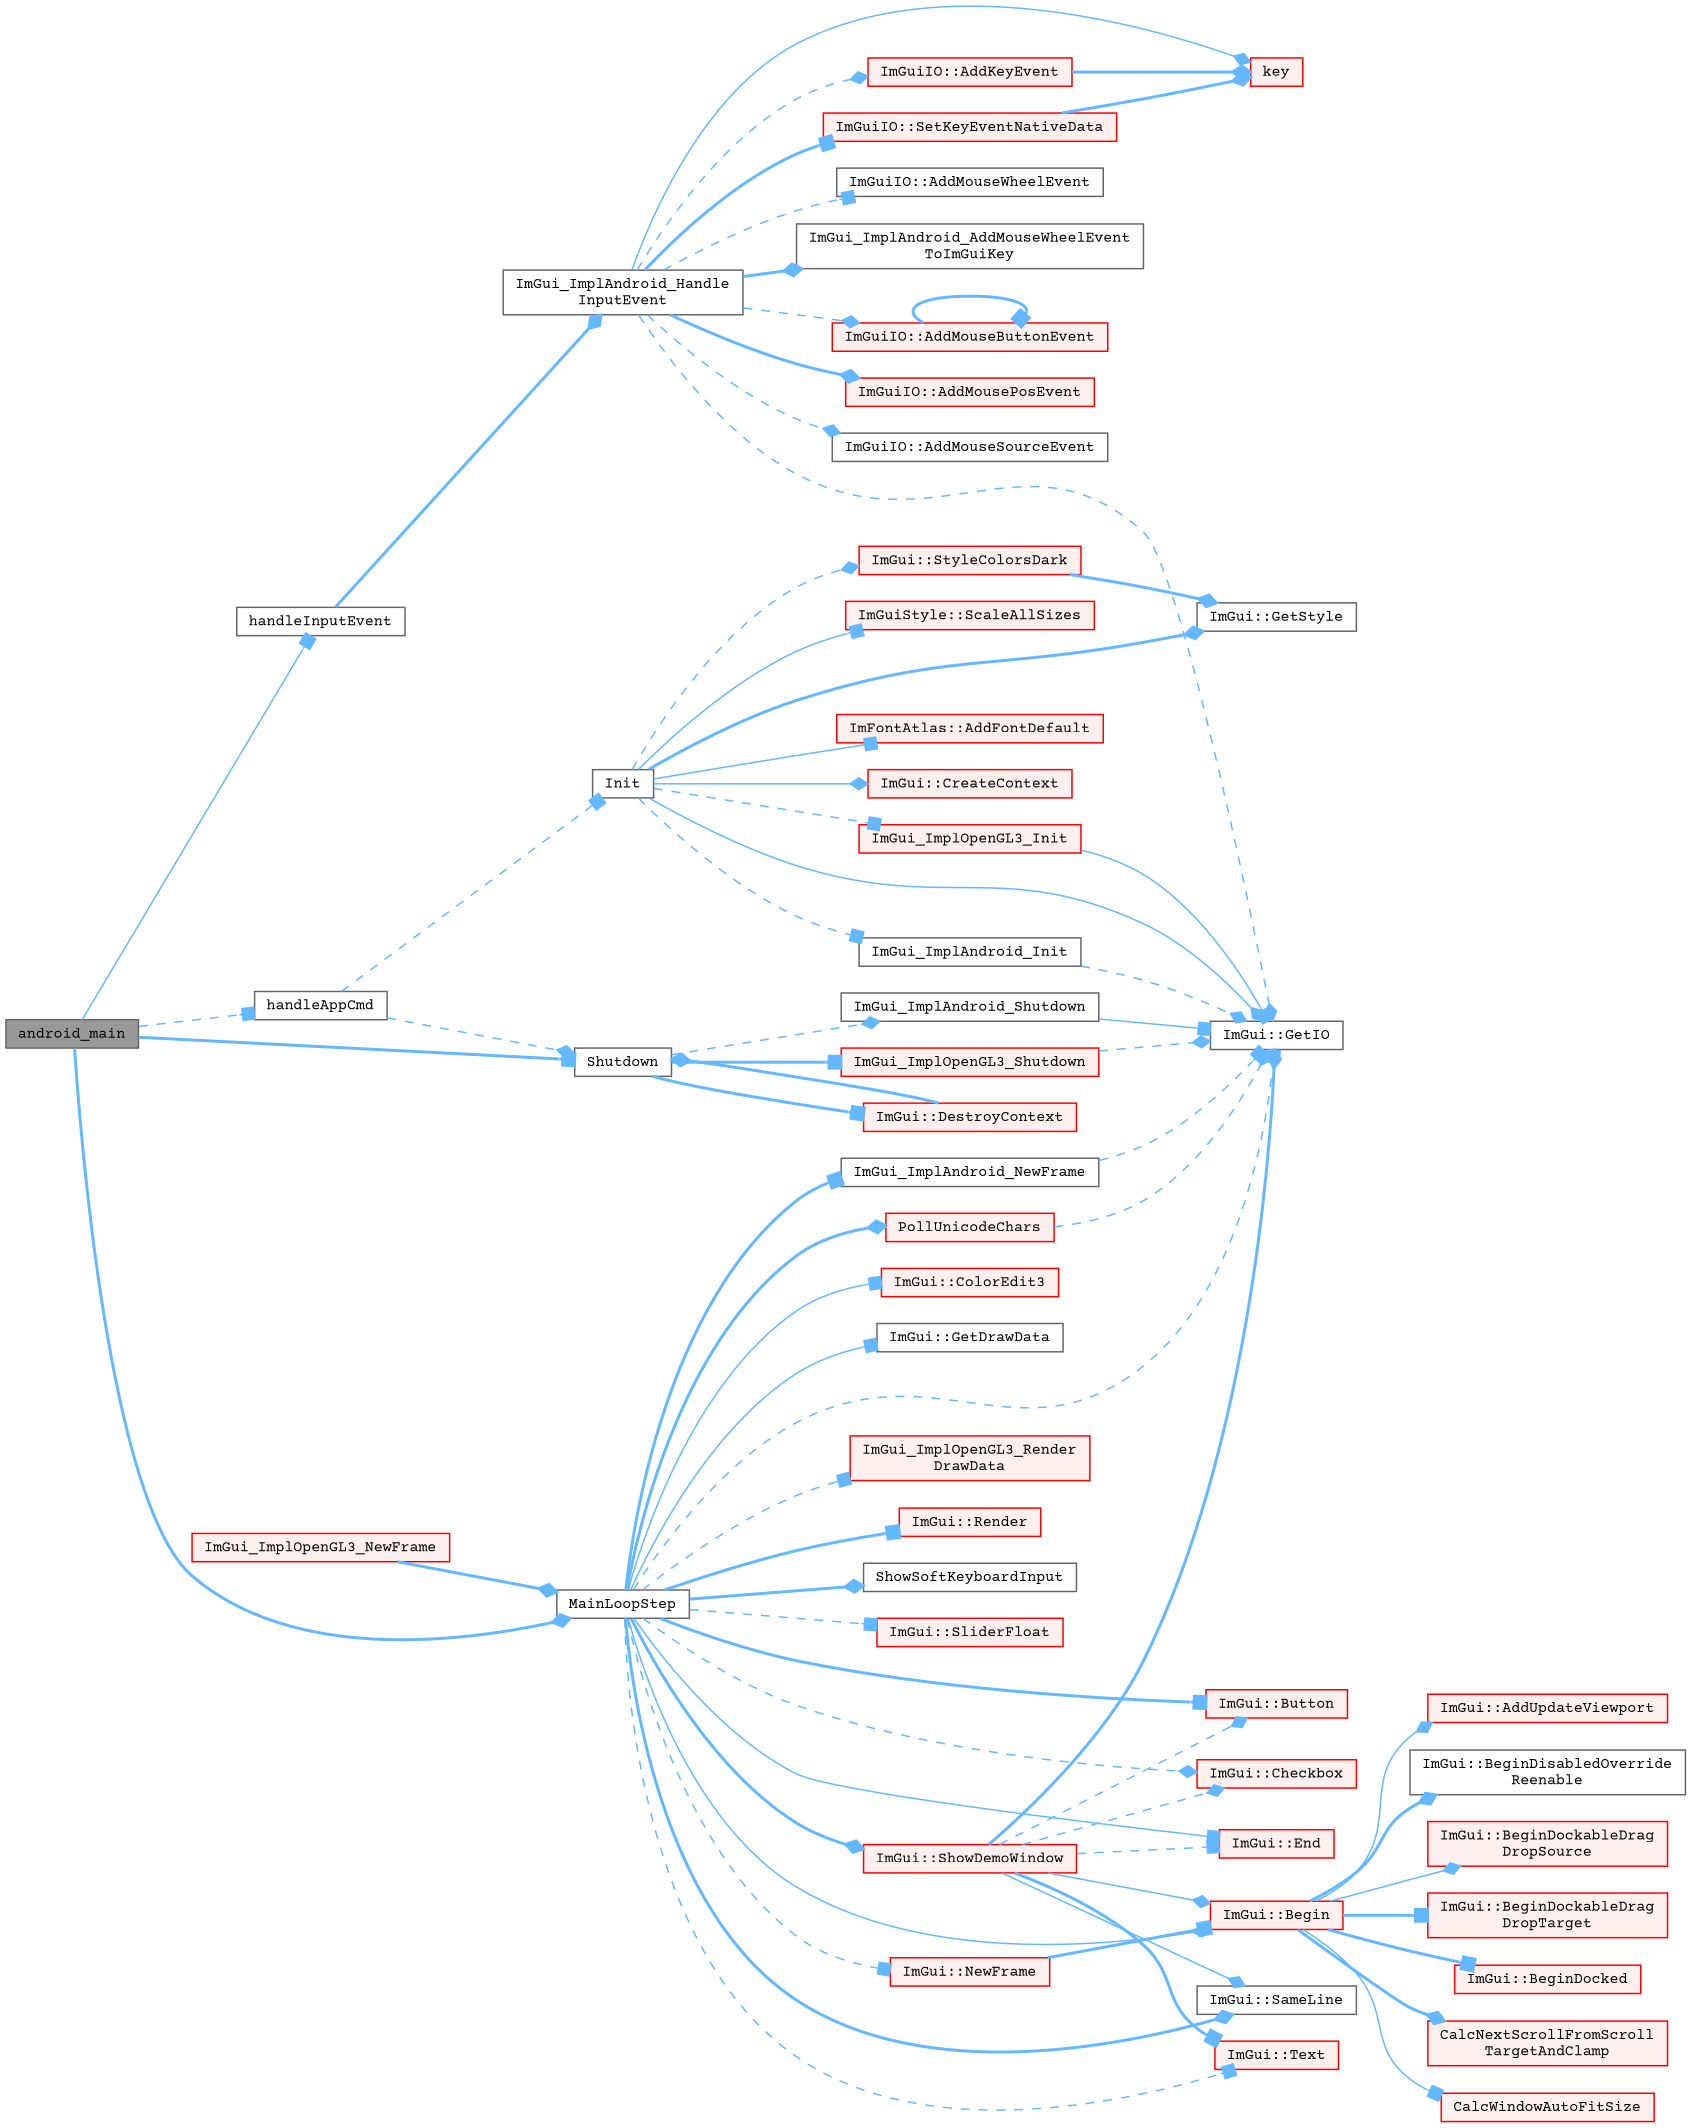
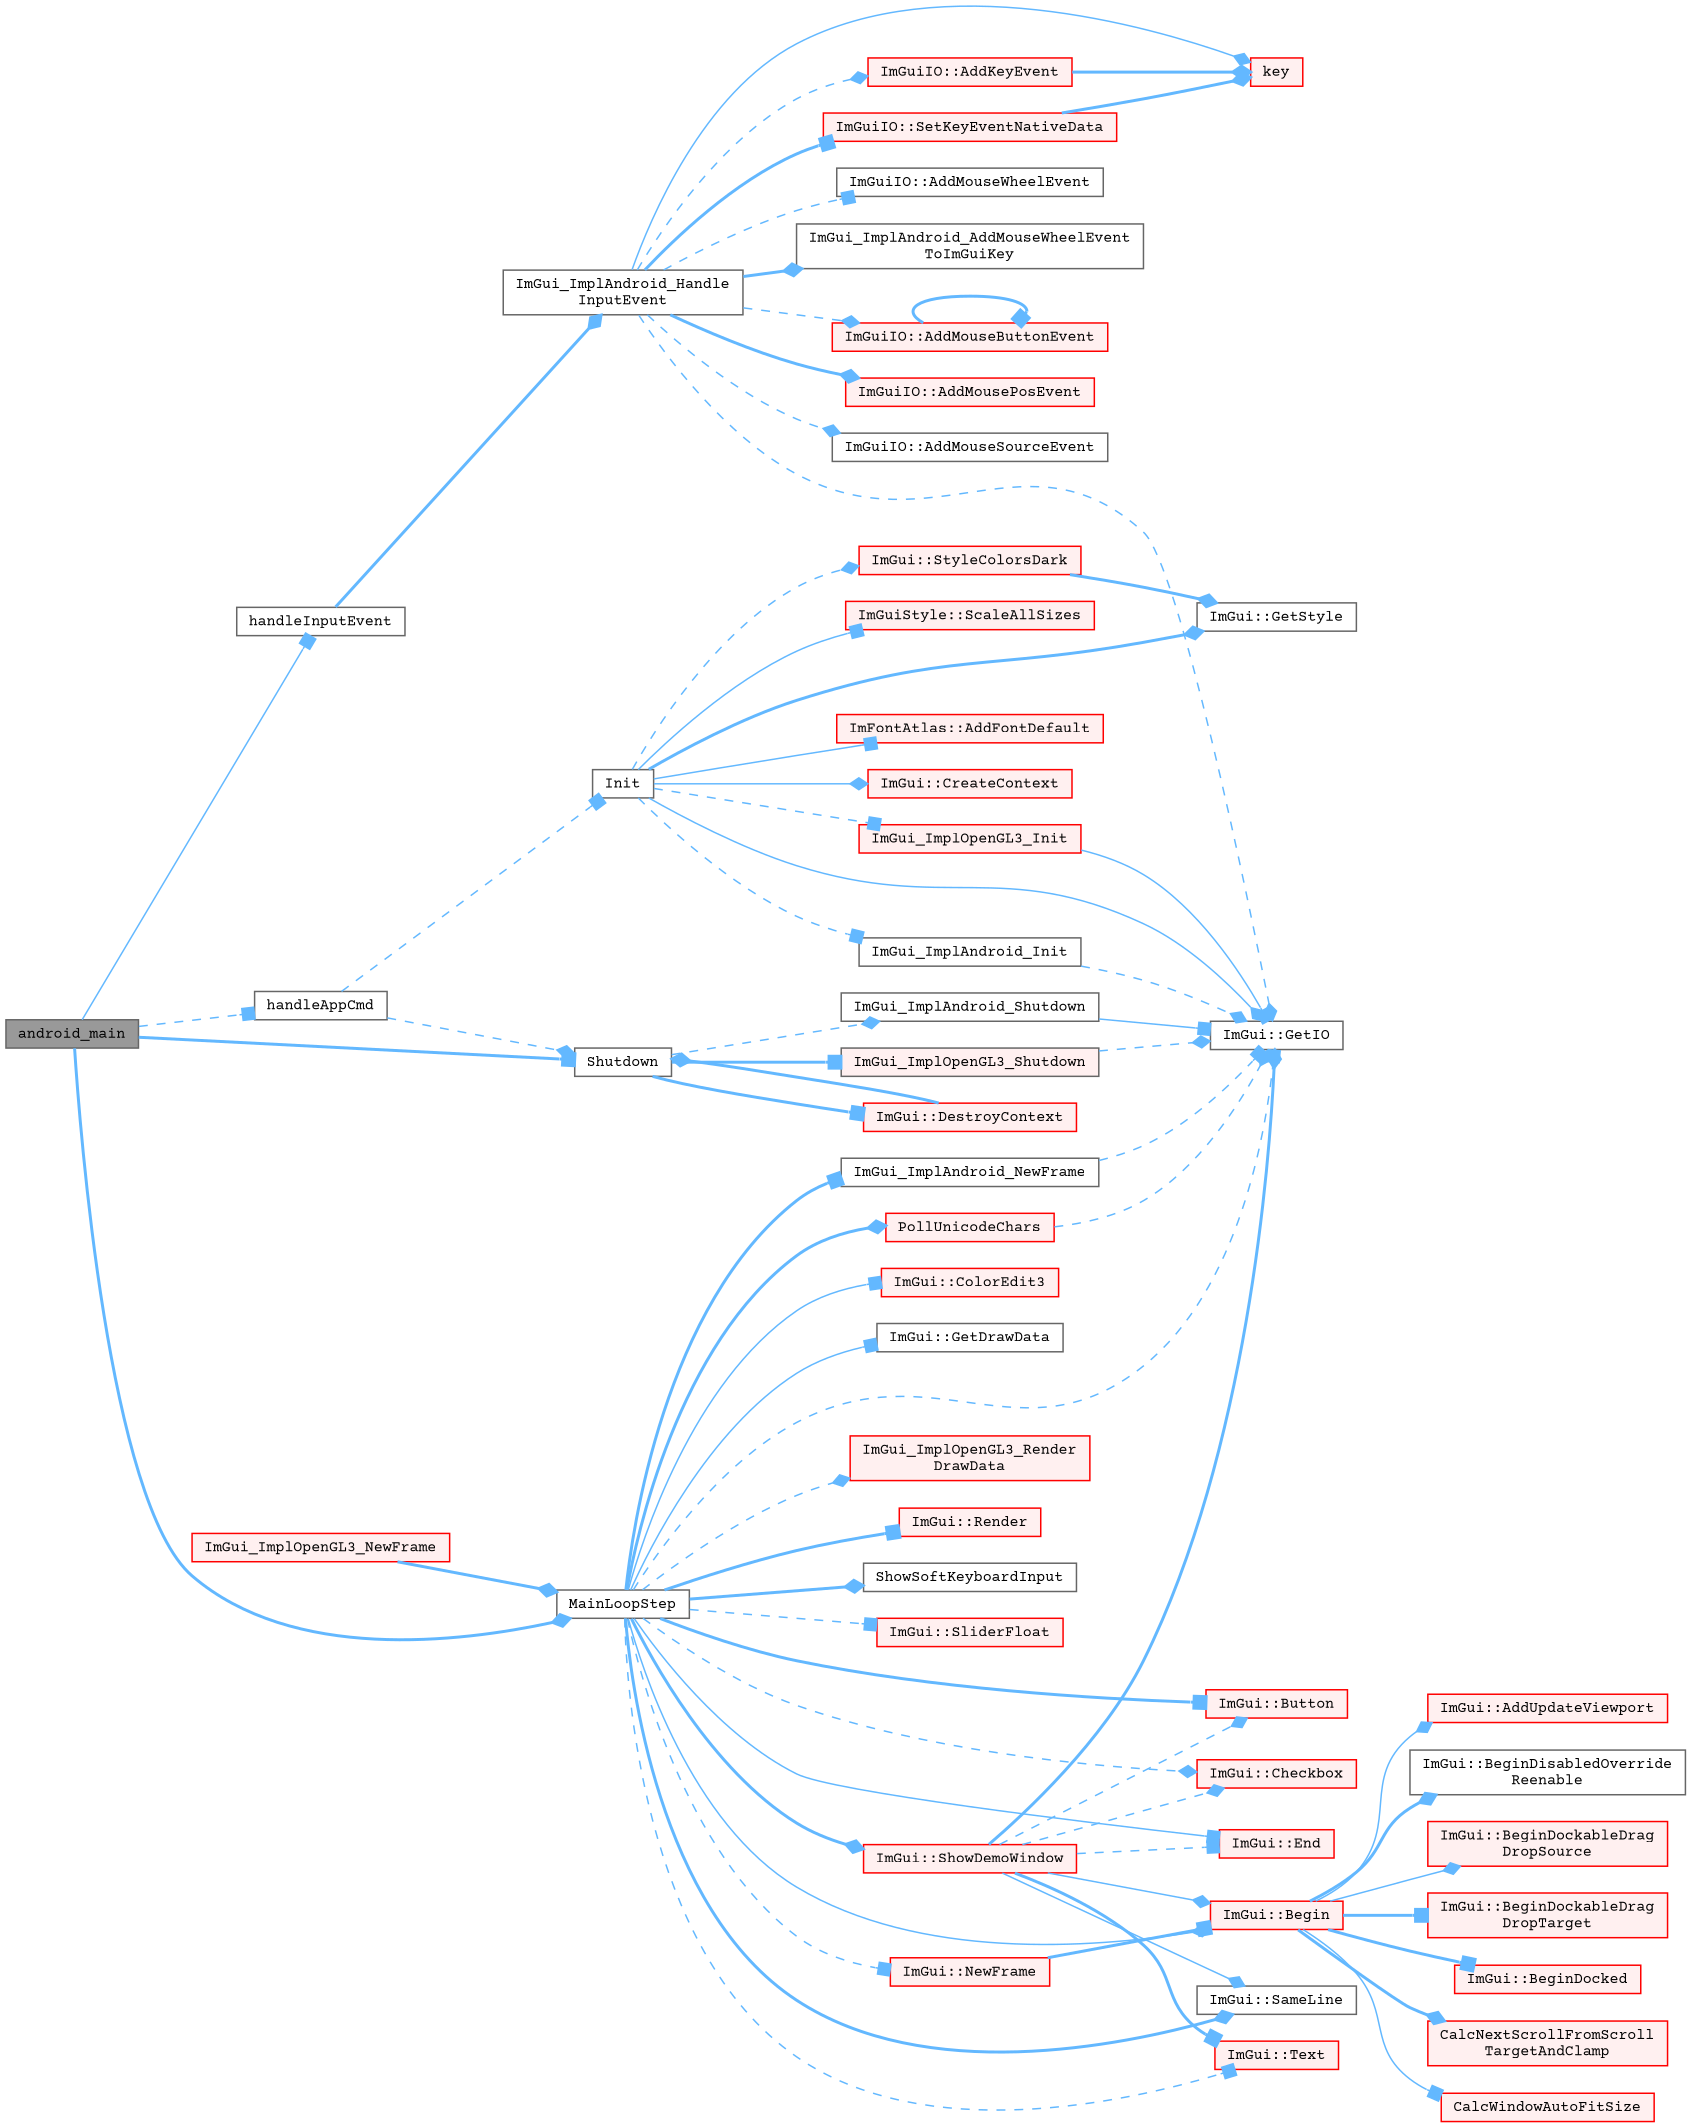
  digraph {
    fontname="Courier Prime"
    rankdir=LR
    node [color=red fillcolor="#FFF0F0" fontname="Courier Prime" fontsize=10 shape=box style=filled]
    edge [arrowhead=diamond color=steelblue1 fontname="Courier Prime" fontsize=10 labelfontname=Helvetica labelfontsize=10 style=bold]
    n1 [color=gray40 fillcolor=grey60 fontcolor=black height=0.2 label=android_main width=0.4]
    n2 [color=grey40 fillcolor=white height=0.2 label=handleAppCmd width=0.4]
    n3 [color=grey40 fillcolor=white height=0.2 label=Shutdown width=0.4]
    n4 [color=grey40 fillcolor=white height=0.2 label=handleInputEvent width=0.4]
    n5 [color=grey40 fillcolor=white height=0.2 label=MainLoopStep width=0.4]
    n6 [color=grey40 fillcolor=white height=0.2 label=Init width=0.4]
    n7 [height=0.2 label="ImGui::DestroyContext" width=0.4]
    n8 [color=grey40 fillcolor=white height=0.2 label=ImGui_ImplAndroid_Shutdown width=0.4]
-   n9 [height=0.2 label=ImGui_ImplOpenGL3_Shutdown width=0.4]
+   n9 [color=grey40 height=0.2 label=ImGui_ImplOpenGL3_Shutdown width=0.4]
    n10 [color=grey40 fillcolor=white height=0.2 label="ImGui_ImplAndroid_Handle\lInputEvent" width=0.4]
    n11 [color=grey40 fillcolor=white height=0.2 label="ImGui::GetIO" width=0.4]
    n12 [height=0.2 label="ImGui::Begin" width=0.4]
    n13 [height=0.2 label="ImGui::Button" width=0.4]
    n14 [height=0.2 label="ImGui::Checkbox" width=0.4]
    n15 [height=0.2 label="ImGui::ColorEdit3" width=0.4]
    n16 [height=0.2 label="ImGui::End" width=0.4]
    n17 [color=grey40 fillcolor=white height=0.2 label="ImGui::GetDrawData" width=0.4]
    n18 [color=grey40 fillcolor=white height=0.2 label=ImGui_ImplAndroid_NewFrame width=0.4]
    n19 [height=0.2 label="ImGui_ImplOpenGL3_Render\lDrawData" width=0.4]
    n20 [height=0.2 label="ImGui::NewFrame" width=0.4]
    n21 [height=0.2 label=PollUnicodeChars width=0.4]
    n22 [height=0.2 label="ImGui::Render" width=0.4]
    n23 [color=grey40 fillcolor=white height=0.2 label="ImGui::SameLine" width=0.4]
    n24 [height=0.2 label="ImGui::ShowDemoWindow" width=0.4]
    n25 [height=0.2 label="ImGui::Text" width=0.4]
    n26 [color=grey40 fillcolor=white height=0.2 label=ShowSoftKeyboardInput width=0.4]
    n27 [height=0.2 label="ImGui::SliderFloat" width=0.4]
    n28 [height=0.2 label="ImFontAtlas::AddFontDefault" width=0.4]
    n29 [height=0.2 label="ImGui::CreateContext" width=0.4]
    n30 [color=grey40 fillcolor=white height=0.2 label="ImGui::GetStyle" width=0.4]
    n31 [color=grey40 fillcolor=white height=0.2 label=ImGui_ImplAndroid_Init width=0.4]
    n32 [height=0.2 label=ImGui_ImplOpenGL3_Init width=0.4]
    n33 [height=0.2 label="ImGuiStyle::ScaleAllSizes" width=0.4]
    n34 [height=0.2 label="ImGui::StyleColorsDark" width=0.4]
    n35 [height=0.2 label="ImGuiIO::AddKeyEvent" width=0.4]
    n36 [height=0.2 label=key width=0.4]
    n37 [height=0.2 label="ImGuiIO::AddMouseButtonEvent" width=0.4]
    n38 [height=0.2 label="ImGuiIO::AddMousePosEvent" width=0.4]
    n39 [color=grey40 fillcolor=white height=0.2 label="ImGuiIO::AddMouseSourceEvent" width=0.4]
    n40 [color=grey40 fillcolor=white height=0.2 label="ImGuiIO::AddMouseWheelEvent" width=0.4]
    n41 [color=grey40 fillcolor=white height=0.2 label="ImGui_ImplAndroid_AddMouseWheelEvent\lToImGuiKey" width=0.4]
    n42 [height=0.2 label="ImGuiIO::SetKeyEventNativeData" width=0.4]
    n43 [height=0.2 label="ImGui::AddUpdateViewport" width=0.4]
    n44 [color=grey40 fillcolor=white height=0.2 label="ImGui::BeginDisabledOverride\lReenable" width=0.4]
    n45 [height=0.2 label="ImGui::BeginDockableDrag\lDropSource" width=0.4]
    n46 [height=0.2 label="ImGui::BeginDockableDrag\lDropTarget" width=0.4]
    n47 [height=0.2 label="ImGui::BeginDocked" width=0.4]
    n48 [height=0.2 label="CalcNextScrollFromScroll\lTargetAndClamp" width=0.4]
    n49 [height=0.2 label=CalcWindowAutoFitSize width=0.4]
    n50 [height=0.2 label=ImGui_ImplOpenGL3_NewFrame width=0.4]
    n1 -> n2 [arrowhead=box style=dashed]
    n1 -> n3 [arrowhead=box]
    n1 -> n4 [arrowhead=box style=solid]
    n1 -> n5
    n2 -> n3 [style=dashed]
    n2 -> n6 [arrowhead=box style=dashed]
    n3 -> n7 [arrowhead=box]
    n3 -> n8 [style=dashed]
    n3 -> n9 [arrowhead=box]
    n4 -> n10
    n5 -> n11 [arrowhead=box style=dashed]
    n5 -> n12 [style=solid]
    n5 -> n13 [arrowhead=box]
    n5 -> n14 [style=dashed]
    n5 -> n15 [arrowhead=box style=solid]
    n5 -> n16 [arrowhead=box style=solid]
    n5 -> n17 [arrowhead=box style=solid]
    n5 -> n18 [arrowhead=box]
-   n5 -> n19 [arrowhead=box style=dashed]
+   n5 -> n19 [style=dashed]
    n5 -> n20 [arrowhead=box style=dashed]
    n5 -> n21
    n5 -> n22 [arrowhead=box]
    n5 -> n23
    n5 -> n24
    n5 -> n25 [arrowhead=box style=dashed]
    n5 -> n26
    n5 -> n27 [arrowhead=box style=dashed]
    n6 -> n11 [style=solid]
    n6 -> n28 [arrowhead=box style=solid]
    n6 -> n29 [style=solid]
    n6 -> n30
    n6 -> n31 [arrowhead=box style=dashed]
    n6 -> n32 [arrowhead=box style=dashed]
    n6 -> n33 [arrowhead=box style=solid]
    n6 -> n34 [style=dashed]
    n7 -> n3
    n8 -> n11 [arrowhead=box style=solid]
    n9 -> n11 [style=dashed]
    n10 -> n11 [style=dashed]
    n10 -> n35 [style=dashed]
    n10 -> n36 [style=solid]
    n10 -> n37 [style=dashed]
    n10 -> n38
    n10 -> n39 [style=dashed]
    n10 -> n40 [arrowhead=box style=dashed]
    n10 -> n41
    n10 -> n42 [arrowhead=box]
    n12 -> n43 [style=solid]
    n12 -> n44
    n12 -> n45 [style=solid]
    n12 -> n46 [arrowhead=box]
    n12 -> n47 [arrowhead=box]
    n12 -> n48
    n12 -> n49 [arrowhead=box style=solid]
    n18 -> n11 [arrowhead=box style=dashed]
    n20 -> n12 [arrowhead=box]
    n21 -> n11 [style=dashed]
    n24 -> n11
    n24 -> n12 [style=solid]
    n24 -> n13 [style=dashed]
    n24 -> n14 [style=dashed]
    n24 -> n16 [arrowhead=box style=dashed]
    n24 -> n23 [style=solid]
    n24 -> n25 [arrowhead=box]
    n31 -> n11 [style=dashed]
    n32 -> n11 [arrowhead=box style=solid]
    n34 -> n30
    n35 -> n36
    n37 -> n37 [arrowhead=box]
    n42 -> n36
    n50 -> n5
  }
